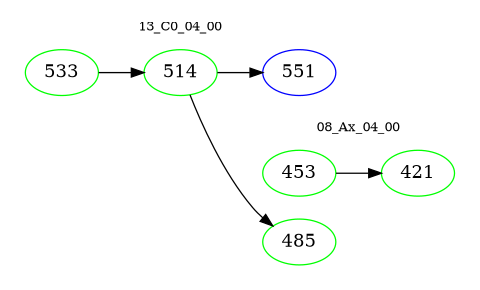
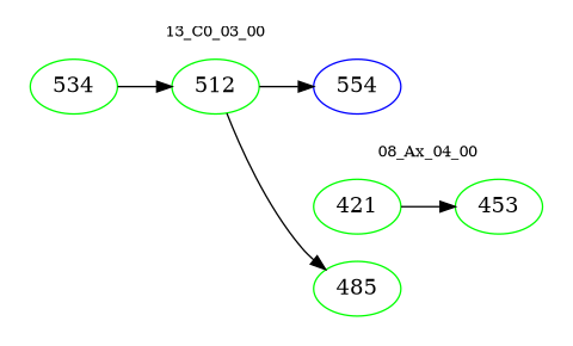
  digraph {
    rankdir=LR
    node [color=green]
    edge [color=black]
    n1 [label=453]
    n2 [label=421]
    n3 [label=485]
-   n4 [label=533]
-   n5 [label=514]
-   n6 [color=blue label=551]
+   n4 [label=534]
+   n5 [label=512]
+   n6 [color=blue label=554]
    subgraph cluster_1 {
      color=white
      fontsize=10
      label="08_Ax_04_00"
      n1
      n2
      n3
    }
    subgraph cluster_2 {
      color=white
      fontsize=10
-     label="13_C0_04_00"
+     label="13_C0_03_00"
      n4
      n5
      n6
    }
-   n1 -> n2
+   n2 -> n1
    n4 -> n5
    n5 -> n3
    n5 -> n6
  }
